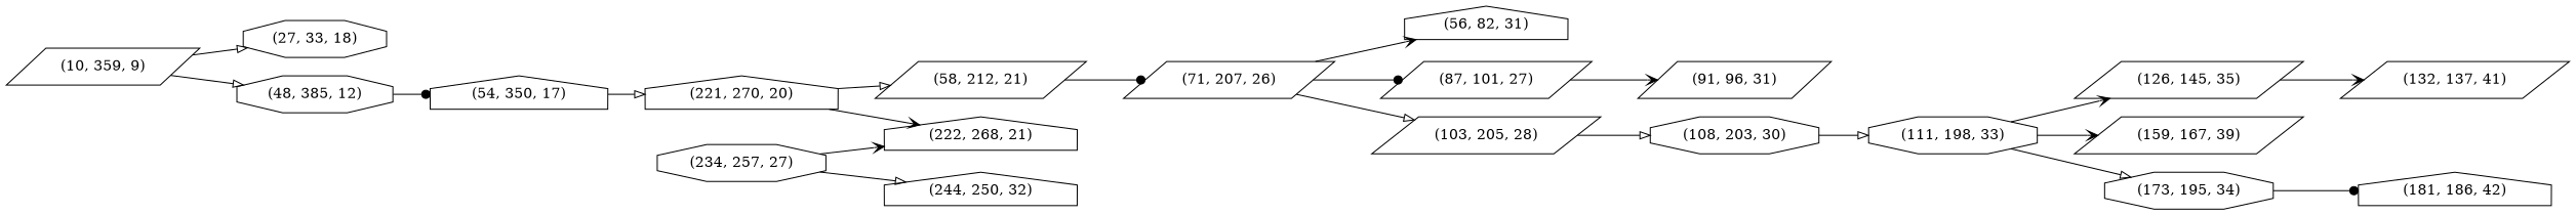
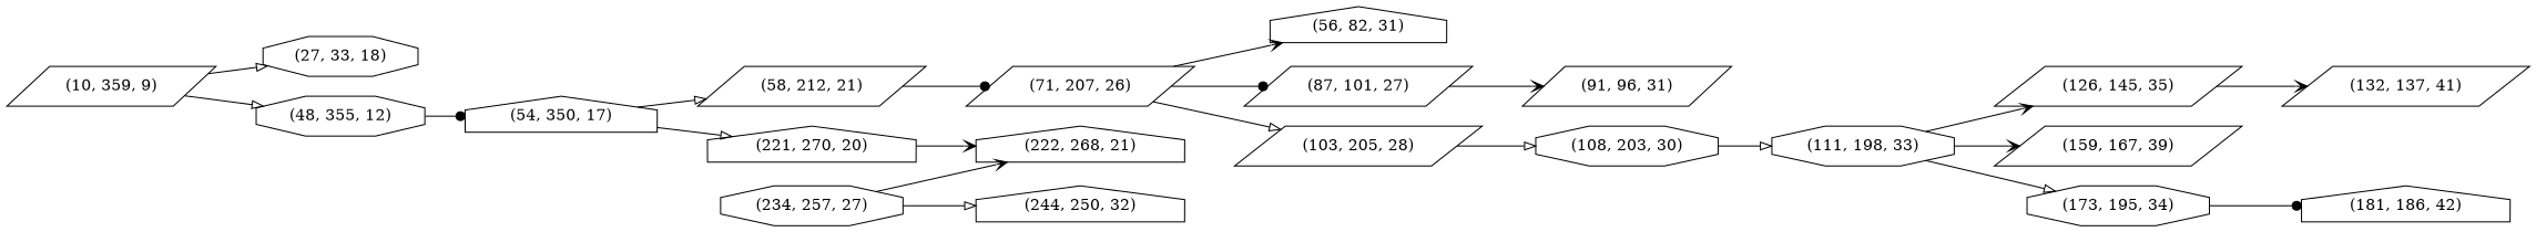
  digraph {
    rankdir=LR
    node [shape=parallelogram]
    edge [arrowhead=onormal]
    "(27, 33, 18)" [shape=octagon]
    "(10, 359, 9)"
-   "(48, 355, 12)" [shape=octagon label="(48, 385, 12)"]
+   "(48, 355, 12)" [shape=octagon]
    "(54, 350, 17)" [shape=house]
    "(58, 212, 21)"
    "(221, 270, 20)" [shape=house]
    "(71, 207, 26)"
    "(222, 268, 21)" [shape=house]
    n9 [label="(56, 82, 31)" shape=house]
    "(87, 101, 27)"
    "(103, 205, 28)"
    "(91, 96, 31)"
    "(108, 203, 30)" [shape=octagon]
    "(111, 198, 33)" [shape=octagon]
    "(126, 145, 35)"
    "(159, 167, 39)"
    "(173, 195, 34)" [shape=octagon]
    "(132, 137, 41)"
    "(181, 186, 42)" [shape=house]
    "(234, 257, 27)" [shape=octagon]
    "(244, 250, 32)" [shape=house]
    "(10, 359, 9)" -> "(27, 33, 18)"
    "(10, 359, 9)" -> "(48, 355, 12)"
    "(48, 355, 12)" -> "(54, 350, 17)" [arrowhead=dot]
-   "(221, 270, 20)" -> "(58, 212, 21)"
+   "(54, 350, 17)" -> "(58, 212, 21)"
    "(54, 350, 17)" -> "(221, 270, 20)"
    "(58, 212, 21)" -> "(71, 207, 26)" [arrowhead=dot]
    "(221, 270, 20)" -> "(222, 268, 21)" [arrowhead=vee]
    "(71, 207, 26)" -> n9 [arrowhead=vee]
    "(71, 207, 26)" -> "(87, 101, 27)" [arrowhead=dot]
    "(71, 207, 26)" -> "(103, 205, 28)"
    "(87, 101, 27)" -> "(91, 96, 31)" [arrowhead=vee]
    "(103, 205, 28)" -> "(108, 203, 30)"
    "(108, 203, 30)" -> "(111, 198, 33)"
    "(111, 198, 33)" -> "(126, 145, 35)" [arrowhead=vee]
    "(111, 198, 33)" -> "(159, 167, 39)" [arrowhead=vee]
    "(111, 198, 33)" -> "(173, 195, 34)"
    "(126, 145, 35)" -> "(132, 137, 41)" [arrowhead=vee]
    "(173, 195, 34)" -> "(181, 186, 42)" [arrowhead=dot]
    "(234, 257, 27)" -> "(222, 268, 21)" [arrowhead=vee]
    "(234, 257, 27)" -> "(244, 250, 32)"
  }
